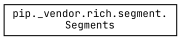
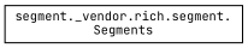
  digraph {
    rankdir=TB
    fontname="JetBrains Mono"
-   n1 [color=black fillcolor=white fontname="JetBrains Mono" fontsize=10 height=0.2 label="pip._vendor.rich.segment.\lSegments" shape=record style=filled width=0.4]
+   n1 [color=black fillcolor=white fontname="JetBrains Mono" fontsize=10 height=0.2 label="segment._vendor.rich.segment.\lSegments" shape=record style=filled width=0.4]
  }
